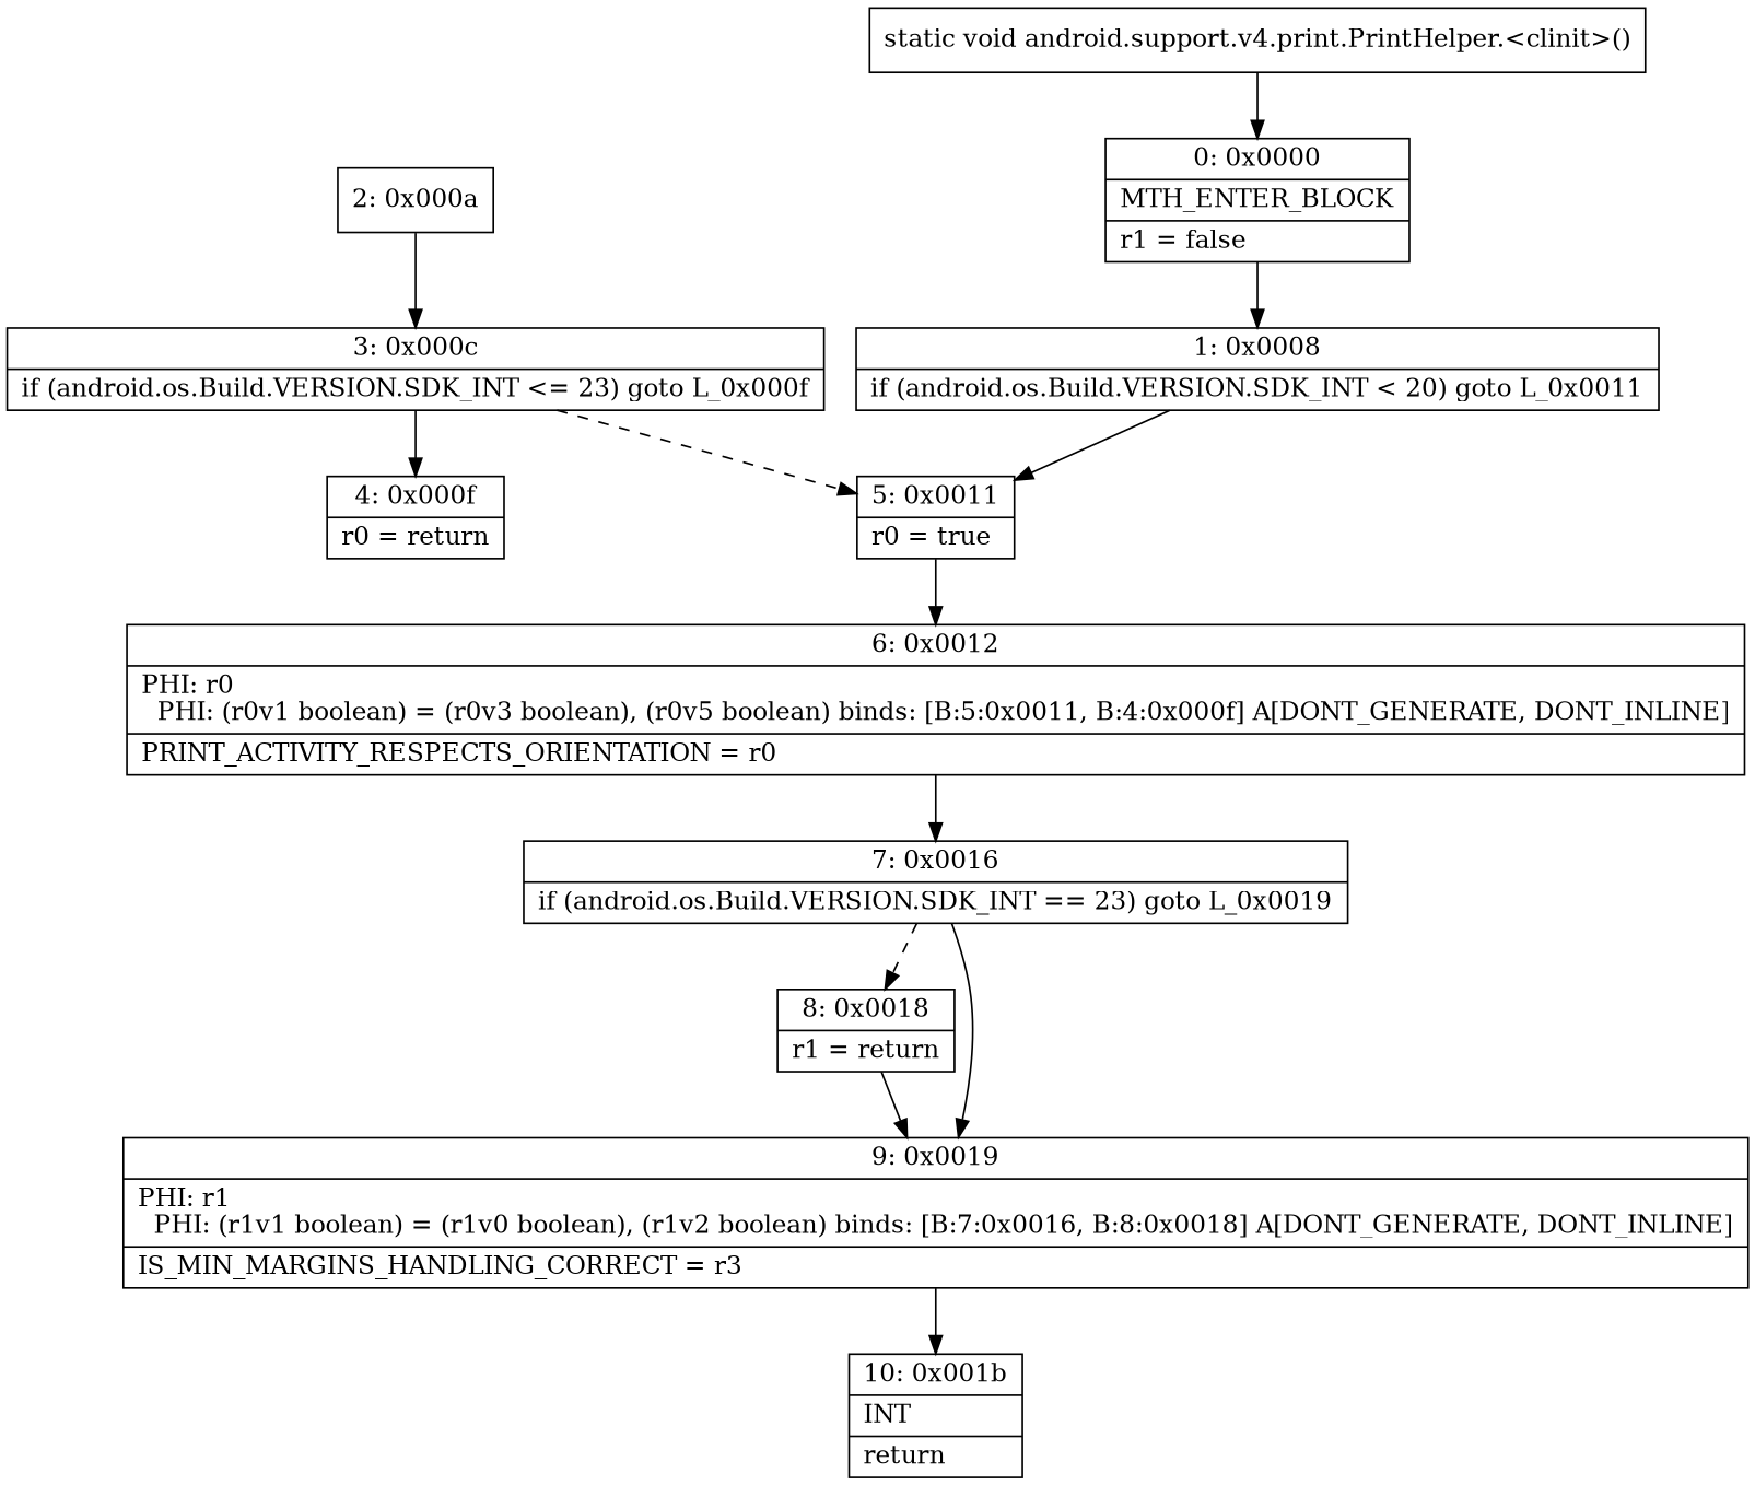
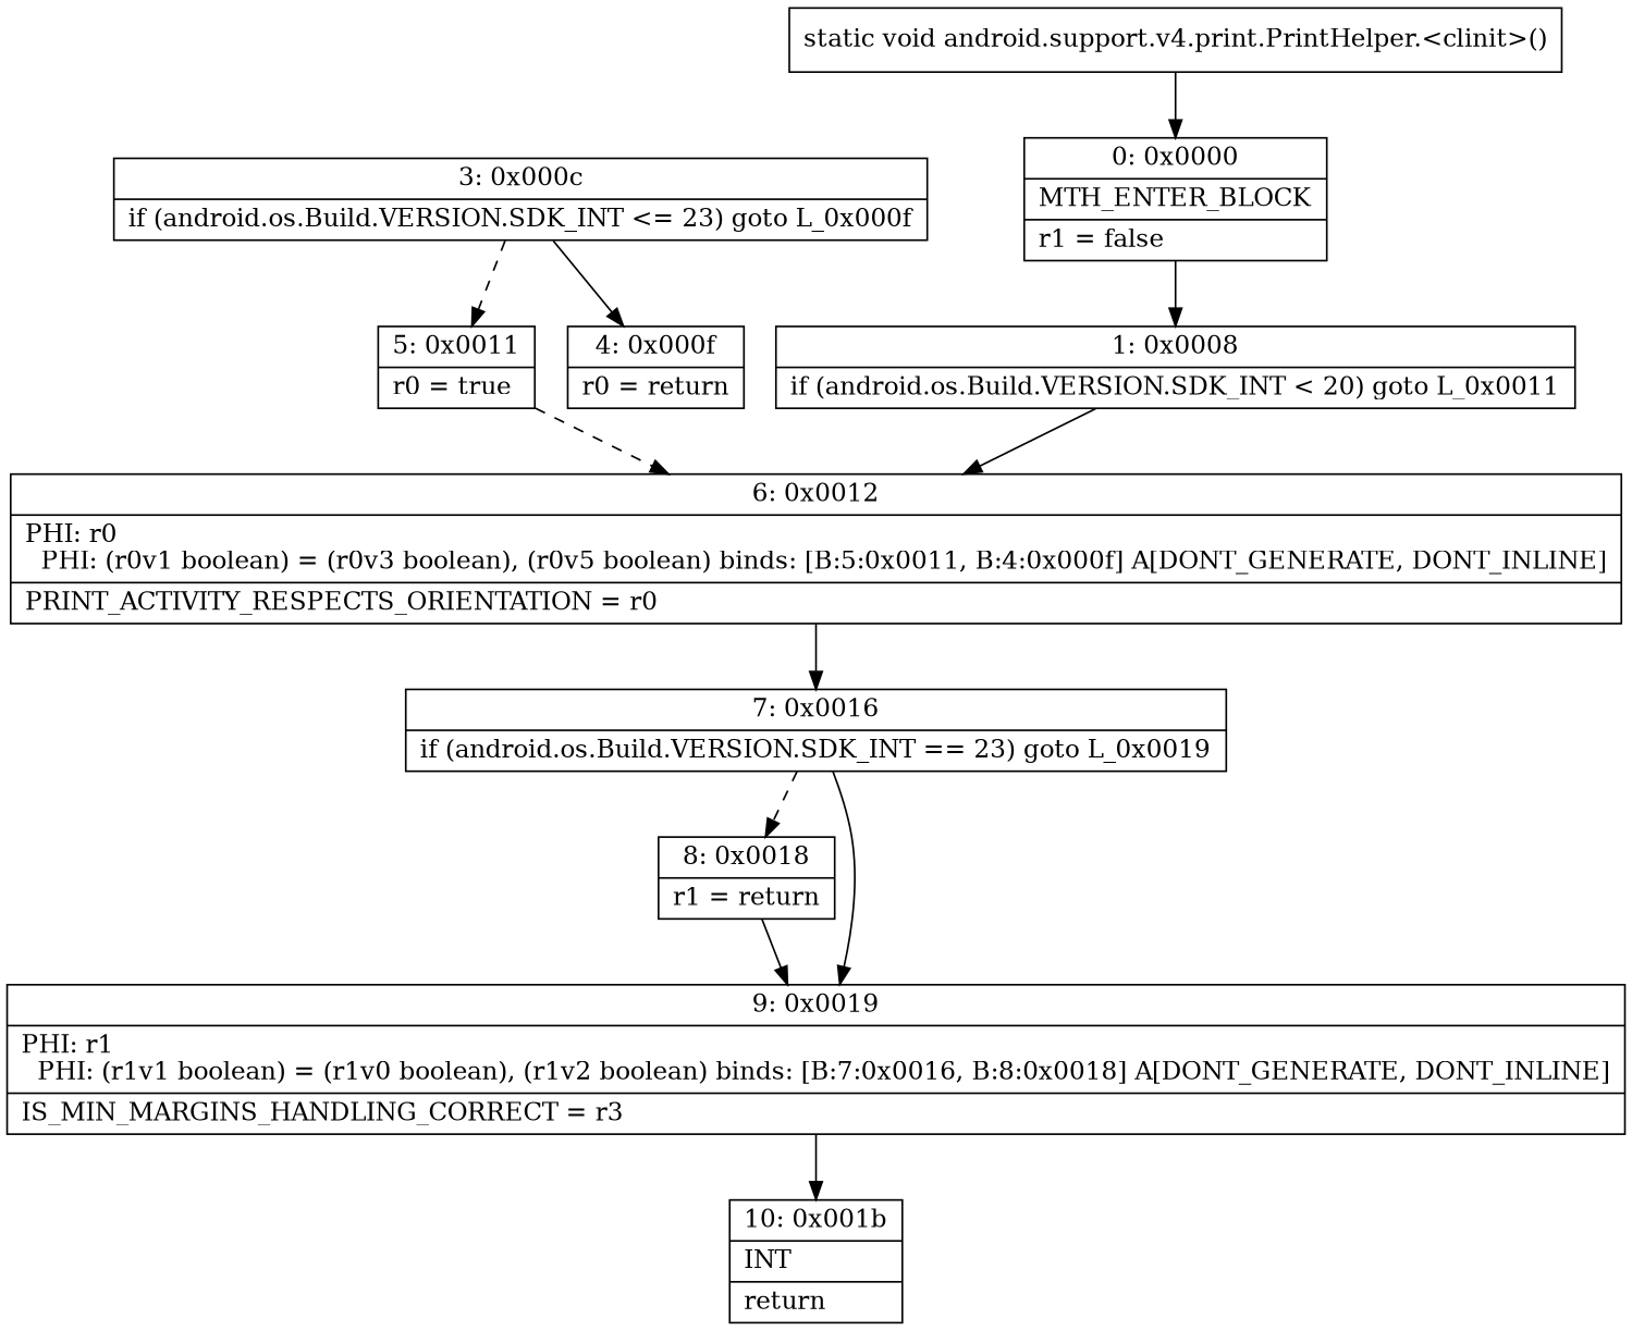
  digraph {
    node [shape=record]
    n1 [label="{0\:\ 0x0000|MTH_ENTER_BLOCK\l|r1 = false\l}"]
    n2 [label="{1\:\ 0x0008|if (android.os.Build.VERSION.SDK_INT \< 20) goto L_0x0011\l}"]
    n3 [label="{5\:\ 0x0011|r0 = true\l}"]
-   n4 [label="{2\:\ 0x000a}"]
    n5 [label="{3\:\ 0x000c|if (android.os.Build.VERSION.SDK_INT \<= 23) goto L_0x000f\l}"]
    n6 [label="{6\:\ 0x0012|PHI: r0 \l  PHI: (r0v1 boolean) = (r0v3 boolean), (r0v5 boolean) binds: [B:5:0x0011, B:4:0x000f] A[DONT_GENERATE, DONT_INLINE]\l|PRINT_ACTIVITY_RESPECTS_ORIENTATION = r0\l}"]
    n7 [label="{4\:\ 0x000f|r0 = return\l}"]
    n8 [label="{7\:\ 0x0016|if (android.os.Build.VERSION.SDK_INT == 23) goto L_0x0019\l}"]
    n9 [label="{8\:\ 0x0018|r1 = return\l}"]
    n10 [label="{9\:\ 0x0019|PHI: r1 \l  PHI: (r1v1 boolean) = (r1v0 boolean), (r1v2 boolean) binds: [B:7:0x0016, B:8:0x0018] A[DONT_GENERATE, DONT_INLINE]\l|IS_MIN_MARGINS_HANDLING_CORRECT = r3\l}"]
    n11 [label="{10\:\ 0x001b|INT\l|return\l}"]
    n12 [label="{static void android.support.v4.print.PrintHelper.\<clinit\>() }"]
    n1 -> n2
-   n2 -> n3
-   n3 -> n6
-   n4 -> n5
+   n2 -> n6
+   n3 -> n6 [style=dashed]
    n5 -> n3 [style=dashed]
    n5 -> n7
    n6 -> n8
    n8 -> n9 [style=dashed]
    n8 -> n10
    n9 -> n10
    n10 -> n11
    n12 -> n1
  }
